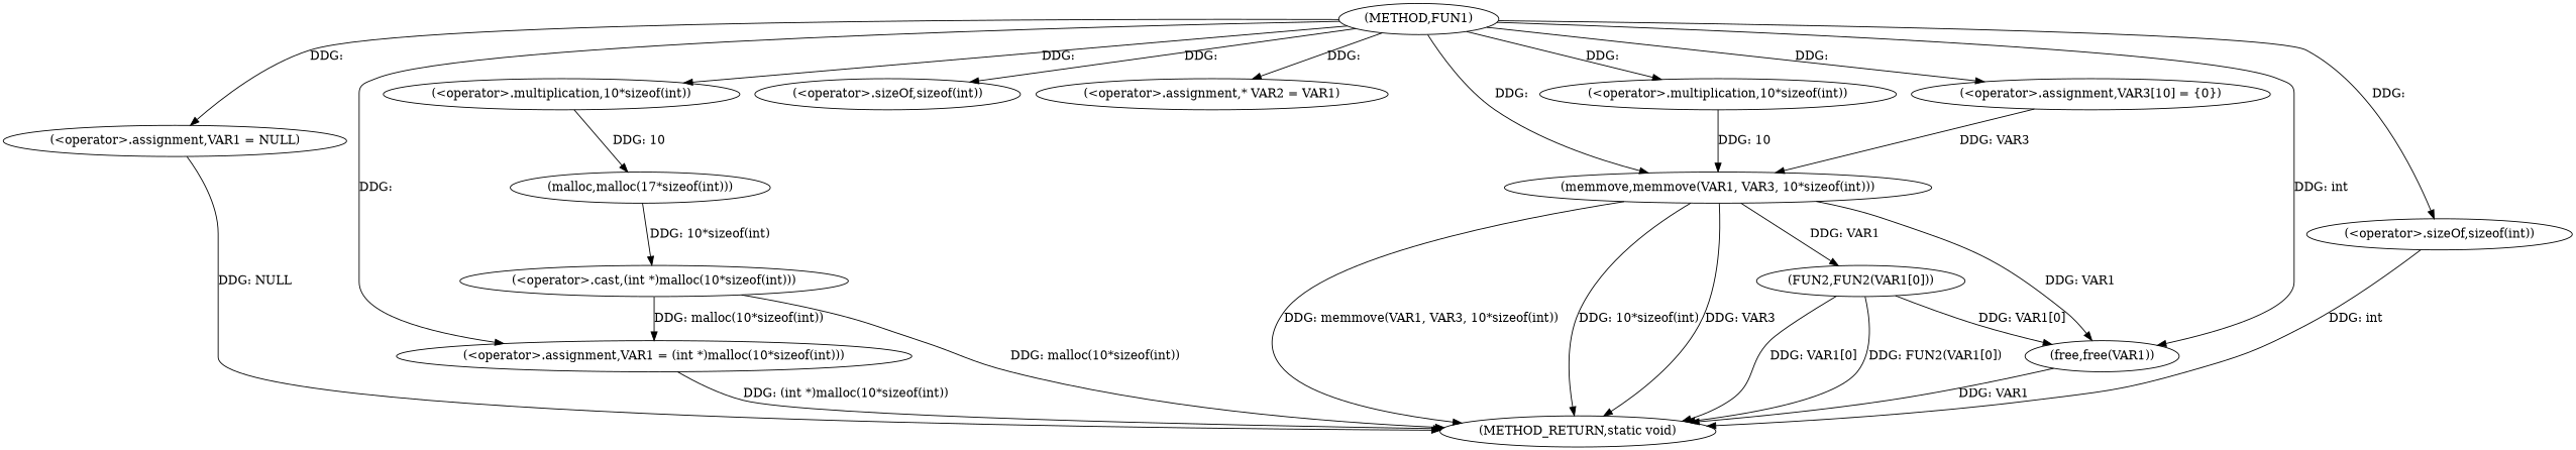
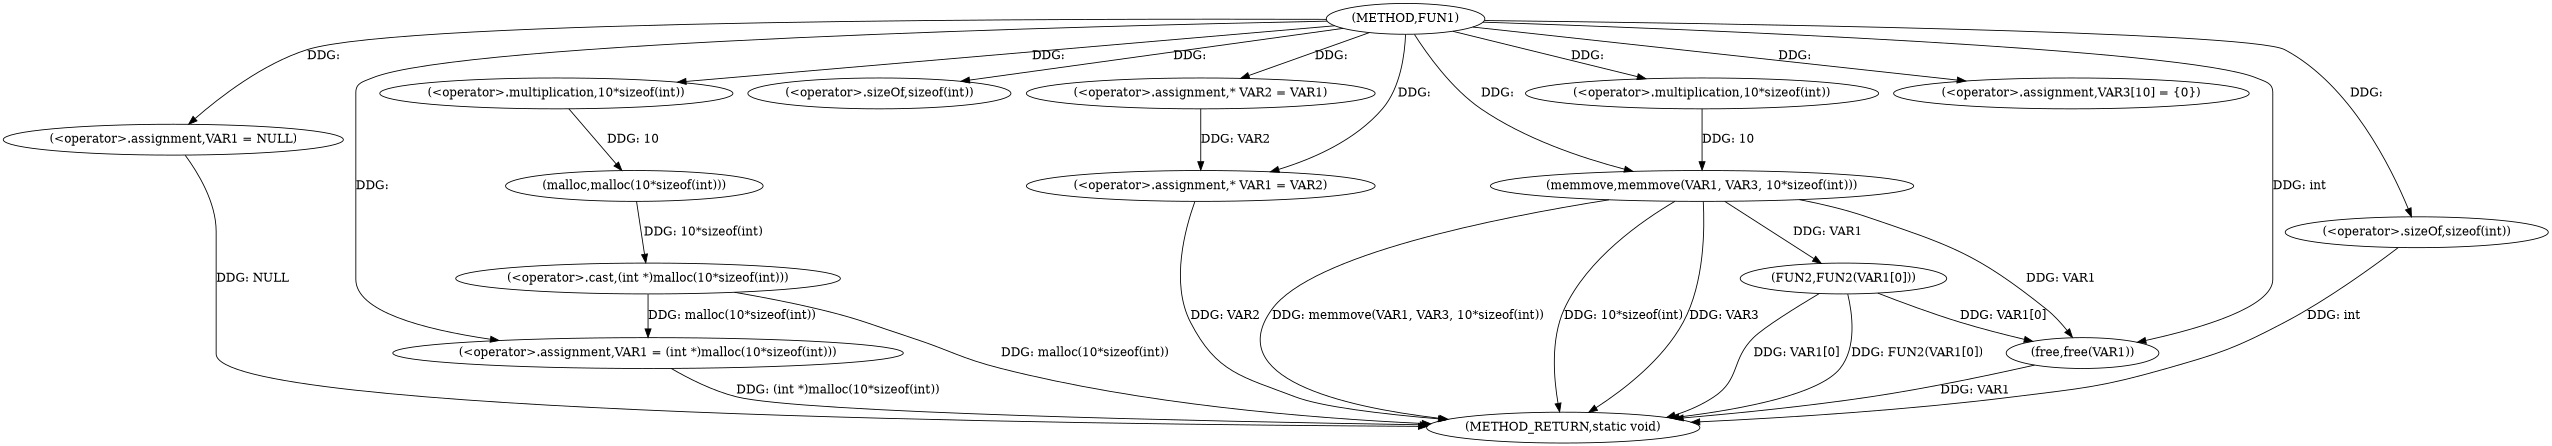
  digraph {
    n1 [label="(METHOD,FUN1)"]
    n2 [label="(<operator>.assignment,VAR1 = NULL)"]
    n3 [label="(<operator>.assignment,VAR1 = (int *)malloc(10*sizeof(int)))"]
    n4 [label="(<operator>.multiplication,10*sizeof(int))"]
    n5 [label="(<operator>.sizeOf,sizeof(int))"]
    n6 [label="(<operator>.assignment,* VAR2 = VAR1)"]
+   n7 [label="(<operator>.assignment,* VAR1 = VAR2)"]
    n8 [label="(<operator>.assignment,VAR3[10] = {0})"]
    n9 [label="(memmove,memmove(VAR1, VAR3, 10*sizeof(int)))"]
    n10 [label="(<operator>.multiplication,10*sizeof(int))"]
    n11 [label="(<operator>.sizeOf,sizeof(int))"]
    n12 [label="(free,free(VAR1))"]
    n13 [label="(METHOD_RETURN,static void)"]
-   n14 [label="(malloc,malloc(17*sizeof(int)))"]
+   n14 [label="(malloc,malloc(10*sizeof(int)))"]
    n15 [label="(FUN2,FUN2(VAR1[0]))"]
    n16 [label="(<operator>.cast,(int *)malloc(10*sizeof(int)))"]
    n1 -> n2 [label="DDG: "]
    n1 -> n3 [label="DDG: "]
    n1 -> n4 [label="DDG: "]
    n1 -> n5 [label="DDG: "]
    n1 -> n6 [label="DDG: "]
+   n1 -> n7 [label="DDG: "]
    n1 -> n8 [label="DDG: "]
    n1 -> n9 [label="DDG: "]
    n1 -> n10 [label="DDG: "]
    n1 -> n11 [label="DDG: "]
    n1 -> n12 [label="DDG: int"]
    n2 -> n13 [label="DDG: NULL"]
    n3 -> n13 [label="DDG: (int *)malloc(10*sizeof(int))"]
    n4 -> n14 [label="DDG: 10"]
-   n8 -> n9 [label="DDG: VAR3"]
+   n6 -> n7 [label="DDG: VAR2"]
+   n7 -> n13 [label="DDG: VAR2"]
    n9 -> n12 [label="DDG: VAR1"]
    n9 -> n13 [label="DDG: memmove(VAR1, VAR3, 10*sizeof(int))"]
    n9 -> n13 [label="DDG: 10*sizeof(int)"]
    n9 -> n13 [label="DDG: VAR3"]
    n9 -> n15 [label="DDG: VAR1"]
    n10 -> n9 [label="DDG: 10"]
    n11 -> n13 [label="DDG: int"]
    n12 -> n13 [label="DDG: VAR1"]
    n14 -> n16 [label="DDG: 10*sizeof(int)"]
    n15 -> n12 [label="DDG: VAR1[0]"]
    n15 -> n13 [label="DDG: VAR1[0]"]
    n15 -> n13 [label="DDG: FUN2(VAR1[0])"]
    n16 -> n3 [label="DDG: malloc(10*sizeof(int))"]
    n16 -> n13 [label="DDG: malloc(10*sizeof(int))"]
  }
